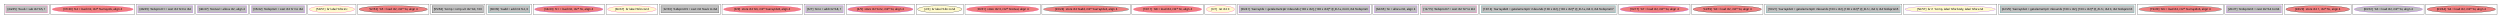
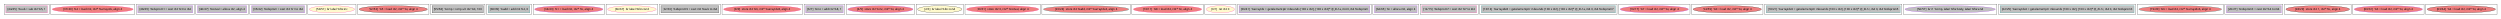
  digraph {
    fontname="Noto Sans"
    node [fillcolor=grey shape=ellipse style=filled color=purple fontname="Noto Sans"]
    n1 [label="[44/45]  %sub = sub i32 %5, 1" shape=rectangle color=deeppink]
    n2 [fillcolor=lightcoral label="[37/40]  %2 = load i32, i32* %arrayidx, align 4" color=deeppink]
    n3 [label="[48/49]  %idxprom1 = zext i32 %3 to i64" shape=rectangle]
    n4 [label="[46/47]  %retval = alloca i32, align 4" shape=rectangle]
    n5 [label="[35/42]  %idxprom = zext i32 %1 to i64" shape=rectangle]
    n6 [fillcolor=lemonchiffon label="[50/51]  br label %for.inc" color=deeppink]
    n7 [fillcolor=lightcoral label="[52/53]  %5 = load i32, i32* %i, align 4" color=black]
    n8 [label="[55/58]  %cmp = icmp ult i32 %0, 100" shape=rectangle color=black]
    n9 [label="[38/39]  %add = add i32 %2, 0" shape=rectangle color=teal]
    n10 [fillcolor=lightcoral label="[34/43]  %1 = load i32, i32* %i, align 4"]
    n11 [fillcolor=lemonchiffon label="[66/67]  br label %for.cond" color=deeppink]
    n12 [label="[32/33]  %idxprom5 = zext i32 %sub to i64" shape=rectangle color=black]
    n13 [fillcolor=lightcoral label="[8/9]  store i32 %6, i32* %arrayidx8, align 4" color=deeppink]
    n14 [label="[6/7]  %inc = add i32 %8, 1" shape=rectangle]
    n15 [fillcolor=lightcoral label="[4/5]  store i32 %inc, i32* %i, align 4"]
    n16 [fillcolor=lemonchiffon label="[2/3]  br label %for.cond" color=black]
    n17 [fillcolor=lightcoral label="[30/31]  store i32 0, i32* %retval, align 4" color=deeppink]
    n18 [fillcolor=lightcoral label="[23/24]  store i32 %add, i32* %arrayidx4, align 4" color=teal]
    n19 [fillcolor=lightcoral label="[10/11]  %8 = load i32, i32* %i, align 4" color=deeppink]
    n20 [fillcolor=lemonchiffon label="[0/1]  ret i32 0" color=deeppink]
    n21 [label="[36/41]  %arrayidx = getelementptr inbounds [100 x i32], [100 x i32]* @_ZL1a, i64 0, i64 %idxprom" shape=rectangle]
    n22 [label="[62/65]  %i = alloca i32, align 4" shape=rectangle]
    n23 [label="[12/15]  %idxprom7 = zext i32 %7 to i64" shape=rectangle color=deeppink]
    n24 [label="[13/14]  %arrayidx8 = getelementptr inbounds [100 x i32], [100 x i32]* @_ZL1a, i64 0, i64 %idxprom7" shape=rectangle color=teal]
    n25 [fillcolor=lightcoral label="[16/17]  %7 = load i32, i32* %i, align 4"]
    n26 [fillcolor=lightcoral label="[54/59]  %0 = load i32, i32* %i, align 4" color=black]
    n27 [label="[18/21]  %arrayidx6 = getelementptr inbounds [100 x i32], [100 x i32]* @_ZL1c, i64 0, i64 %idxprom5" shape=rectangle color=teal]
-   n28 [fillcolor=lemonchiffon label="[56/57]  br i1 %cmp, label %for.body, label %for.end"]
+   n28 [label="[56/57]  br i1 %cmp, label %for.body, label %for.end"]
    n29 [label="[22/25]  %arrayidx4 = getelementptr inbounds [100 x i32], [100 x i32]* @_ZL1c, i64 0, i64 %idxprom3" shape=rectangle color=teal]
    n30 [fillcolor=lightcoral label="[19/20]  %6 = load i32, i32* %arrayidx6, align 4" color=teal]
    n31 [label="[26/27]  %idxprom3 = zext i32 %4 to i64" shape=rectangle]
    n32 [fillcolor=lightcoral label="[28/29]  store i32 1, i32* %i, align 4" color=black]
-   n33 [label="[60/61]  %3 = load i32, i32* %i, align 4"]
+   n33 [fillcolor=lightcoral label="[60/61]  %3 = load i32, i32* %i, align 4"]
    n34 [fillcolor=lightcoral label="[63/64]  %4 = load i32, i32* %i, align 4" color=black]
    subgraph cluster_1 {
      n1
    }
    subgraph cluster_2 {
      n2
    }
    subgraph cluster_3 {
      n3
    }
    subgraph cluster_4 {
      n4
    }
    subgraph cluster_5 {
      n5
    }
    subgraph cluster_6 {
      n6
    }
    subgraph cluster_7 {
      n7
    }
    subgraph cluster_8 {
      n8
    }
    subgraph cluster_9 {
      n9
    }
    subgraph cluster_10 {
      n10
    }
    subgraph cluster_11 {
      n11
    }
    subgraph cluster_12 {
      n12
    }
    subgraph cluster_13 {
      n13
    }
    subgraph cluster_14 {
      n14
    }
    subgraph cluster_15 {
      n15
    }
    subgraph cluster_16 {
      n16
    }
    subgraph cluster_17 {
      n17
    }
    subgraph cluster_18 {
      n18
    }
    subgraph cluster_19 {
      n19
    }
    subgraph cluster_20 {
      n20
    }
    subgraph cluster_21 {
      n21
    }
    subgraph cluster_22 {
      n22
    }
    subgraph cluster_23 {
      n23
    }
    subgraph cluster_24 {
      n24
    }
    subgraph cluster_25 {
      n25
    }
    subgraph cluster_26 {
      n26
    }
    subgraph cluster_27 {
      n27
    }
    subgraph cluster_28 {
      n28
    }
    subgraph cluster_29 {
      n29
    }
    subgraph cluster_30 {
      n30
    }
    subgraph cluster_31 {
      n31
    }
    subgraph cluster_32 {
      n32
    }
    subgraph cluster_33 {
      n33
    }
    subgraph cluster_34 {
      n34
    }
  }
